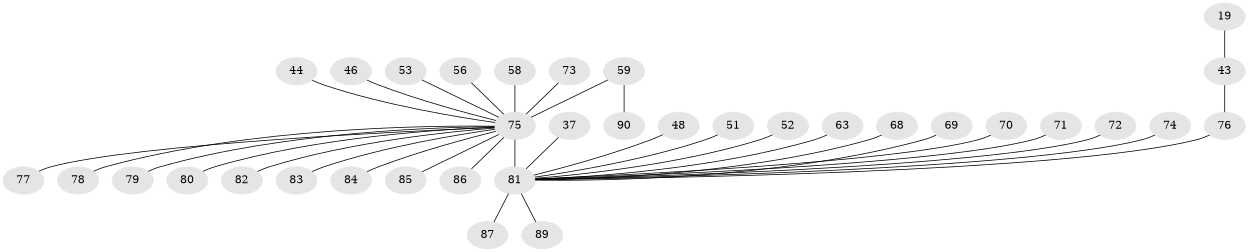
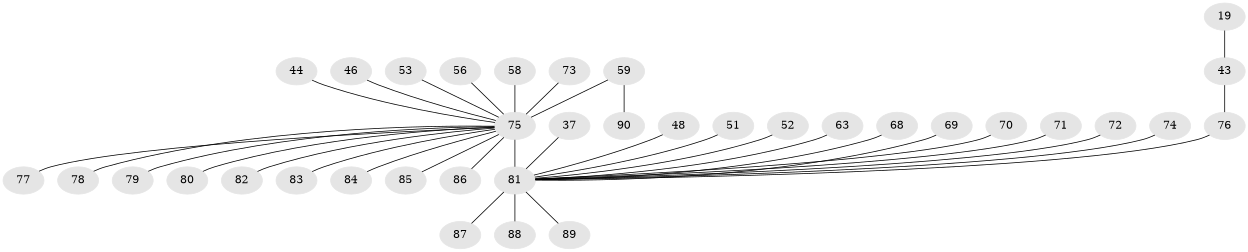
  graph {
    node [color=gray90 style=filled]
    43 [super="+27+1"]
    76 [super="+25+39"]
    19
    81 [super="+64+32+61+55+29+66+36+40+67+28"]
    87
+   88
    89
    37
    75 [super="+57+60+42+50+31+65+35+5+15+22+33"]
    77
    78
    79
    80
    82
    83
    84
    85
    86 [super="+17"]
    44
    46
    48
    51
    52
    53
    56 [super="+16"]
    58
    59
    90
    63
    68
    69
    70
    71 [super="+18"]
    72 [super="+62"]
    73
    74 [super="+54"]
    43 -- 76 [weight=5]
    76 -- 81
    19 -- 43
    81 -- 87
+   81 -- 88 [weight=2]
    81 -- 89
    37 -- 81
    75 -- 81 [weight=29]
    75 -- 77
    75 -- 78
    75 -- 79
    75 -- 80
    75 -- 82
    75 -- 83
    75 -- 84
    75 -- 85
    75 -- 86
    44 -- 75
    46 -- 75
    48 -- 81
    51 -- 81
    52 -- 81
    53 -- 75
    56 -- 75
    58 -- 75 [weight=2]
    59 -- 75 [weight=2]
    59 -- 90
    63 -- 81
    68 -- 81
    69 -- 81
    70 -- 81
    71 -- 81
    72 -- 81
    73 -- 75
    74 -- 81
  }
